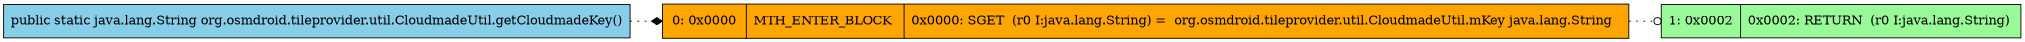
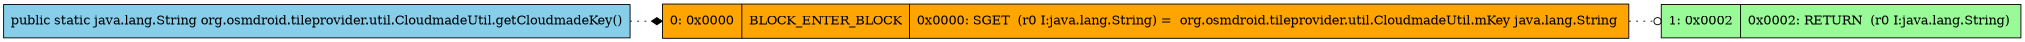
  digraph {
    rankdir=LR
    node [shape=record style=filled]
    edge [style=dotted]
-   n1 [label="{0\:\ 0x0000|MTH_ENTER_BLOCK\l|0x0000: SGET  (r0 I:java.lang.String) =  org.osmdroid.tileprovider.util.CloudmadeUtil.mKey java.lang.String \l}" fillcolor=orange]
+   n1 [label="{0\:\ 0x0000|BLOCK_ENTER_BLOCK\l|0x0000: SGET  (r0 I:java.lang.String) =  org.osmdroid.tileprovider.util.CloudmadeUtil.mKey java.lang.String \l}" fillcolor=orange]
    n2 [label="{1\:\ 0x0002|0x0002: RETURN  (r0 I:java.lang.String) \l}" fillcolor=palegreen]
    n3 [label="{public static java.lang.String org.osmdroid.tileprovider.util.CloudmadeUtil.getCloudmadeKey() }" fillcolor=skyblue]
    n1 -> n2 [arrowhead=odot]
    n3 -> n1 [arrowhead=diamond]
  }
